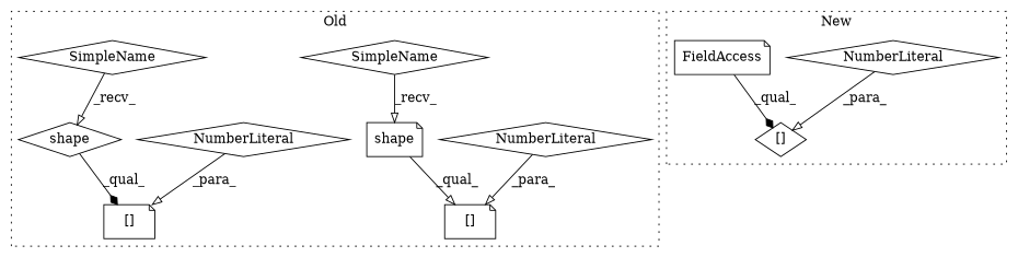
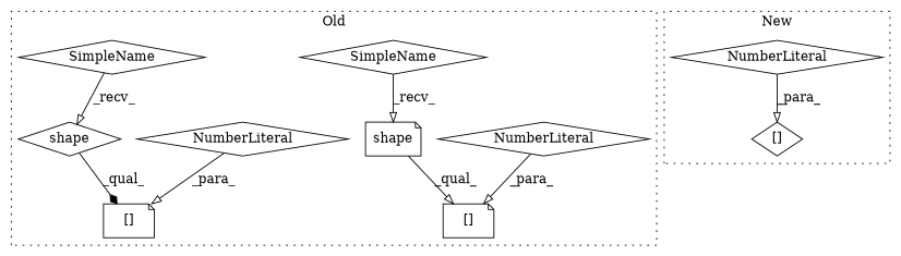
  digraph {
    node [a=2 l=1 shape=diamond]
    edge [arrowhead=onormal]
    n1 [a=32 l="6,1" label=shape s="687,694"]
    n2 [l="20,1" label="[]" s="676,697" shape=note]
    n3 [a=34 label=NumberLiteral s=696]
    n4 [a=32 l="6,1" label=shape s="841,848" shape=note]
    n5 [l="20,1" label="[]" s="830,851" shape=note]
    n6 [a=34 label=NumberLiteral s=850]
    n7 [a=42 l=10 label=SimpleName s=830]
    n8 [a=42 l=10 label=SimpleName s=676]
    n9 [l="8,1" label="[]" s="818,827"]
    n10 [a=34 label=NumberLiteral s=826]
-   n11 [a=22 l=7 label=FieldAccess s=818 shape=note]
    subgraph cluster_1 {
      label=Old
      style=dotted
      n1
      n2
      n3
      n4
      n5
      n6
      n7
      n8
    }
    subgraph cluster_2 {
      label=New
      style=dotted
      n9
      n10
-     n11
    }
    n1 -> n2 [label=_qual_ arrowhead=diamond]
    n3 -> n2 [label=_para_]
    n4 -> n5 [label=_qual_]
    n6 -> n5 [label=_para_]
    n7 -> n4 [label=_recv_]
    n8 -> n1 [label=_recv_]
    n10 -> n9 [label=_para_]
-   n11 -> n9 [label=_qual_ arrowhead=diamond]
  }
